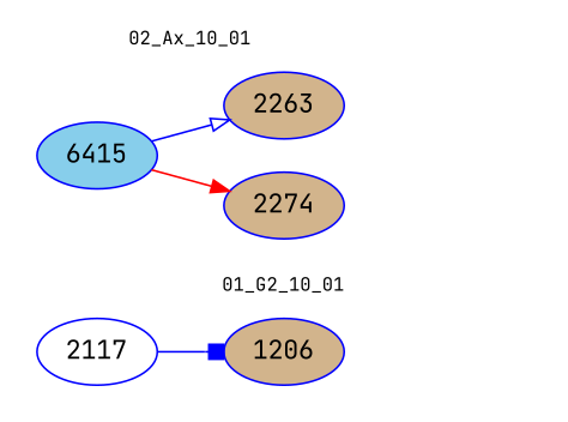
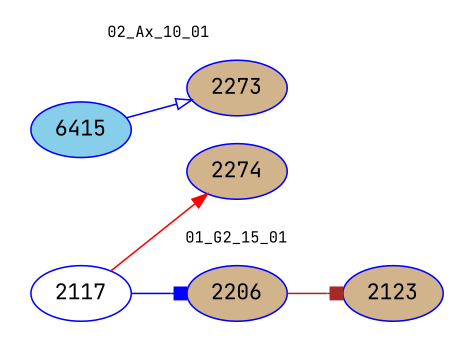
  digraph {
    fontname="JetBrains Mono"
    rankdir=LR
    node [color=blue fillcolor=tan fontname="JetBrains Mono" style=filled]
    edge [arrowhead=box color=blue fontname="JetBrains Mono"]
    n1 [fillcolor=skyblue label=6415]
-   n2 [label=2263]
+   n2 [label=2273]
    n3 [label=2274]
-   n4 [label=1206]
+   n4 [label=2206]
+   n5 [label=2123]
    n6 [fillcolor=white label=2117]
    subgraph cluster_1 {
      color=white
      fontsize=10
      label="02_Ax_10_01"
      n1
      n2
      n3
    }
    subgraph cluster_2 {
      color=white
      fontsize=10
-     label="01_G2_10_01"
+     label="01_G2_15_01"
      n4
+     n5
      n6
    }
    n1 -> n2 [arrowhead=onormal]
-   n1 -> n3 [arrowhead=normal color=red]
+   n6 -> n3 [arrowhead=normal color=red]
+   n4 -> n5 [color=brown]
    n6 -> n4
  }
